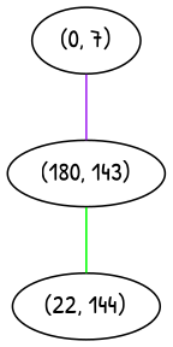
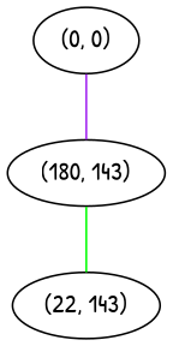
  graph {
    fontname="Patrick Hand"
    node [fontname="Patrick Hand"]
    edge [fontname="Patrick Hand"]
    "(180, 143)"
-   "(22, 144)"
-   "(0, 0)" [label="(0, 7)"]
+   "(22, 144)" [label="(22, 143)"]
+   "(0, 0)"
    "(180, 143)" -- "(22, 144)" [color=green weight=2]
    "(0, 0)" -- "(180, 143)" [color=purple weight=4]
  }
